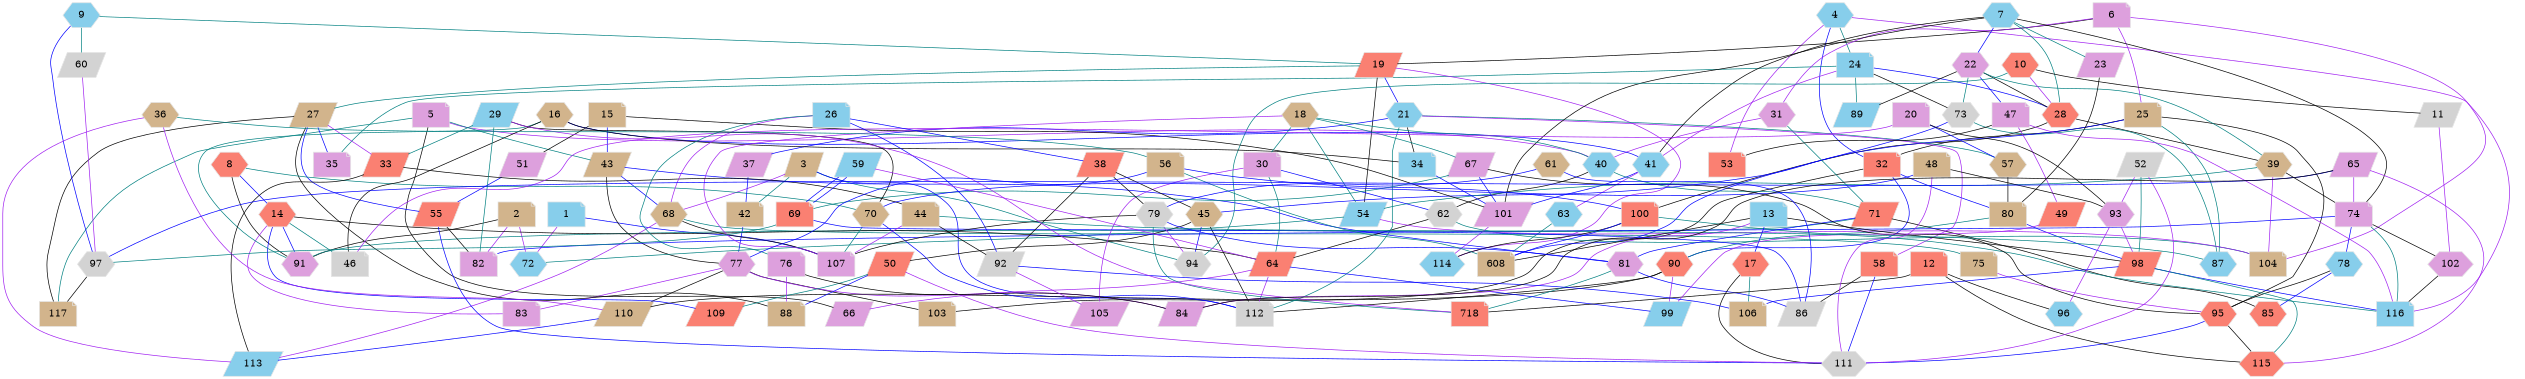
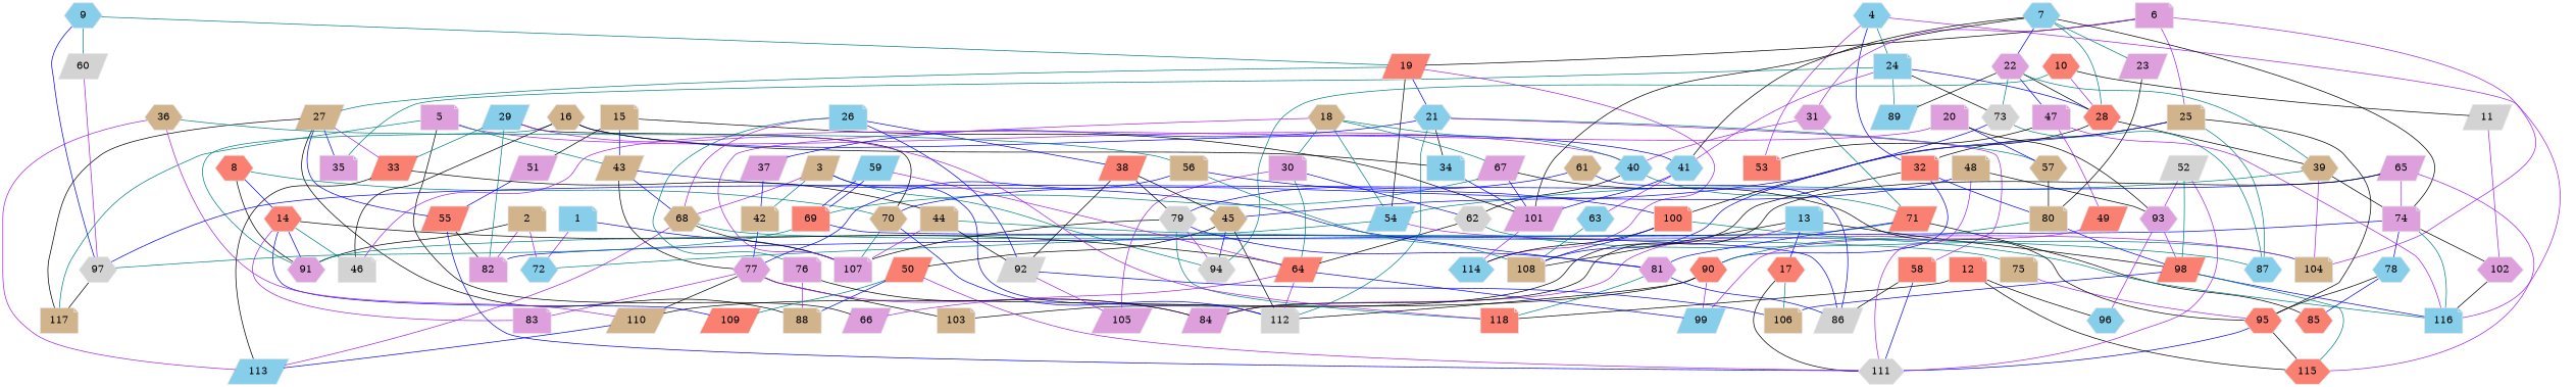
  graph {
    node [color=gray90 fillcolor=tan shape=hexagon style=filled]
    edge [color=black]
    1 [fillcolor=skyblue shape=note]
    72 [fillcolor=skyblue]
    107 [fillcolor=plum shape=note]
    2 [shape=note]
    82 [fillcolor=plum shape=note]
    91 [fillcolor=plum]
    3 [shape=parallelogram]
    42 [shape=note]
    68
    94 [fillcolor=lightgrey]
    112 [fillcolor=lightgrey shape=note]
    77 [fillcolor=plum]
    75 [shape=note]
    113 [fillcolor=skyblue shape=parallelogram]
    4 [fillcolor=skyblue]
    24 [fillcolor=skyblue shape=note]
    32 [fillcolor=salmon shape=note]
    53 [fillcolor=salmon shape=note]
    116 [fillcolor=skyblue shape=note]
    28 [fillcolor=salmon]
    41 [fillcolor=skyblue]
    73 [fillcolor=lightgrey]
    89 [fillcolor=skyblue shape=parallelogram]
    35 [fillcolor=plum shape=note]
    80 [shape=note]
    90 [fillcolor=salmon]
    103 [shape=note]
    5 [fillcolor=plum shape=note]
    40 [fillcolor=skyblue]
    43 [shape=parallelogram]
    66 [fillcolor=plum shape=parallelogram]
    117 [shape=note]
    62 [fillcolor=lightgrey]
    71 [fillcolor=salmon shape=parallelogram]
    81 [fillcolor=plum]
    6 [fillcolor=plum shape=note]
    19 [fillcolor=salmon shape=parallelogram]
    25 [shape=note]
    31 [fillcolor=plum]
    104 [shape=note]
    54 [fillcolor=skyblue shape=parallelogram]
    21 [fillcolor=skyblue]
    27 [shape=parallelogram]
    114 [fillcolor=skyblue]
    45
    87 [fillcolor=skyblue]
    95 [fillcolor=salmon]
    7 [fillcolor=skyblue]
    22 [fillcolor=plum]
    23 [fillcolor=plum shape=parallelogram]
    74 [fillcolor=plum shape=note]
    101 [fillcolor=plum shape=parallelogram]
    39
    47 [fillcolor=plum shape=note]
    100 [fillcolor=salmon shape=note]
    63 [fillcolor=skyblue]
    102 [fillcolor=plum]
    78 [fillcolor=skyblue]
    8 [fillcolor=salmon]
    14 [fillcolor=salmon]
    70
    46 [fillcolor=lightgrey shape=note]
    64 [fillcolor=salmon shape=parallelogram]
    83 [fillcolor=plum shape=note]
    109 [fillcolor=salmon shape=parallelogram]
    9 [fillcolor=skyblue]
    60 [fillcolor=lightgrey shape=parallelogram]
    97 [fillcolor=lightgrey]
    10 [fillcolor=salmon]
    11 [fillcolor=lightgrey shape=parallelogram]
    12 [fillcolor=salmon shape=note]
    96 [fillcolor=skyblue]
    115 [fillcolor=salmon]
-   118 [fillcolor=salmon shape=note label=718]
+   118 [fillcolor=salmon shape=note]
    13 [fillcolor=skyblue shape=note]
    17 [fillcolor=salmon]
    84 [fillcolor=plum shape=parallelogram]
    98 [fillcolor=salmon shape=parallelogram]
-   108 [shape=note label=608]
+   108 [shape=note]
    106 [shape=note]
    111 [fillcolor=lightgrey]
    99 [fillcolor=skyblue shape=parallelogram]
    15 [shape=note]
    51 [fillcolor=plum shape=parallelogram]
    55 [fillcolor=salmon shape=parallelogram]
    16
    34 [fillcolor=skyblue shape=note]
    18
    30 [fillcolor=plum shape=note]
    67 [fillcolor=plum shape=parallelogram]
    105 [fillcolor=plum shape=parallelogram]
    69 [fillcolor=salmon shape=note]
    57
    37 [fillcolor=plum shape=parallelogram]
    58 [fillcolor=salmon shape=note]
    33 [fillcolor=salmon shape=parallelogram]
    88 [shape=note]
    20 [fillcolor=plum shape=note]
    93 [fillcolor=plum]
    86 [fillcolor=lightgrey shape=parallelogram]
    49 [fillcolor=salmon shape=parallelogram]
    50 [fillcolor=salmon shape=parallelogram]
    26 [fillcolor=skyblue shape=note]
    38 [fillcolor=salmon shape=parallelogram]
    76 [fillcolor=plum shape=note]
    92 [fillcolor=lightgrey shape=parallelogram]
    79 [fillcolor=lightgrey]
    44 [shape=note]
    29 [fillcolor=skyblue shape=parallelogram]
    85 [fillcolor=salmon]
    110 [shape=parallelogram]
    36
    56 [shape=note]
    48 [shape=note]
    52 [fillcolor=lightgrey shape=parallelogram]
    59 [fillcolor=skyblue shape=parallelogram]
    61
    65 [fillcolor=plum shape=parallelogram]
    1 -- 72 [color=purple]
    1 -- 107 [color=blue]
    2 -- 72 [color=purple]
    2 -- 82 [color=purple]
    2 -- 91
    3 -- 42 [color=teal]
    3 -- 68 [color=purple]
    3 -- 94 [color=teal]
    3 -- 112 [color=blue]
    42 -- 77 [color=blue]
    68 -- 107
    68 -- 75 [color=teal]
    68 -- 113 [color=purple]
    77 -- 103
    77 -- 83 [color=purple]
    77 -- 84 [color=purple]
    77 -- 110
    75 -- 95 [color=purple]
    4 -- 24 [color=teal]
    4 -- 32 [color=blue]
    4 -- 53 [color=purple]
    4 -- 116 [color=purple]
    24 -- 28 [color=blue]
    24 -- 41 [color=purple]
    24 -- 73
    24 -- 89 [color=teal]
    24 -- 35 [color=teal]
    32 -- 80 [color=blue]
    32 -- 90 [color=blue]
    32 -- 103
    28 -- 39
    28 -- 100
    41 -- 101 [color=blue]
    41 -- 63 [color=purple]
    73 -- 87 [color=teal]
    73 -- 108 [color=blue]
    80 -- 90 [color=teal]
    80 -- 98 [color=blue]
    90 -- 112
    90 -- 99 [color=purple]
    90 -- 110
    5 -- 40 [color=purple]
    5 -- 43 [color=teal]
    5 -- 66
    5 -- 117 [color=teal]
    40 -- 62
    40 -- 71 [color=teal]
    43 -- 68 [color=blue]
    43 -- 77
    43 -- 81 [color=blue]
    62 -- 104 [color=teal]
    62 -- 64
    71 -- 91 [color=teal]
    71 -- 81 [color=blue]
    71 -- 85
    81 -- 118 [color=teal]
    81 -- 86 [color=blue]
    6 -- 19
    6 -- 25 [color=purple]
    6 -- 31 [color=purple]
    6 -- 104 [color=purple]
    19 -- 54
    19 -- 21 [color=blue]
    19 -- 27 [color=teal]
    19 -- 114 [color=purple]
    25 -- 32
    25 -- 45 [color=blue]
    25 -- 87 [color=teal]
    25 -- 95
    31 -- 40 [color=purple]
    31 -- 71 [color=teal]
    54 -- 72 [color=teal]
    54 -- 104 [color=purple]
    21 -- 112 [color=teal]
    21 -- 34
    21 -- 57 [color=teal]
    21 -- 37 [color=blue]
    21 -- 58 [color=purple]
    27 -- 35 [color=blue]
    27 -- 117
    27 -- 55 [color=blue]
    27 -- 33 [color=purple]
    27 -- 88
    45 -- 94 [color=blue]
    45 -- 112
    45 -- 50
    95 -- 115
    95 -- 111 [color=blue]
    7 -- 28 [color=teal]
    7 -- 41
    7 -- 22 [color=blue]
    7 -- 23 [color=teal]
    7 -- 74
    7 -- 101
    22 -- 28
    22 -- 73 [color=teal]
    22 -- 89
    22 -- 39 [color=teal]
    22 -- 47 [color=blue]
    23 -- 80
    74 -- 82 [color=blue]
    74 -- 116 [color=teal]
    74 -- 102
    74 -- 78 [color=blue]
    101 -- 114 [color=purple]
    39 -- 104 [color=purple]
    39 -- 54 [color=teal]
    39 -- 74
    47 -- 53
    47 -- 116 [color=purple]
    47 -- 49 [color=purple]
    100 -- 116 [color=teal]
    100 -- 114
    100 -- 108 [color=blue]
    63 -- 108 [color=teal]
    102 -- 116
    78 -- 95
    78 -- 85 [color=blue]
    8 -- 91
    8 -- 14 [color=blue]
    8 -- 70 [color=teal]
    14 -- 91 [color=blue]
    14 -- 46 [color=teal]
    14 -- 64
    14 -- 83 [color=purple]
    14 -- 109 [color=blue]
    70 -- 107 [color=teal]
    70 -- 112 [color=blue]
    64 -- 112 [color=purple]
    64 -- 66 [color=purple]
    64 -- 99 [color=blue]
    9 -- 19 [color=teal]
    9 -- 60 [color=teal]
    9 -- 97 [color=blue]
    60 -- 97 [color=purple]
    97 -- 117
    10 -- 94 [color=teal]
    10 -- 28 [color=purple]
    10 -- 11
    11 -- 102 [color=purple]
    12 -- 96
    12 -- 115
    12 -- 118
    13 -- 17 [color=blue]
    13 -- 84 [color=purple]
    13 -- 98
    13 -- 108
    17 -- 106 [color=teal]
    17 -- 111
    98 -- 116 [color=blue]
    98 -- 115 [color=teal]
    98 -- 106 [color=blue]
    15 -- 43 [color=blue]
    15 -- 101
    15 -- 51
    51 -- 55 [color=blue]
    55 -- 82
    55 -- 111 [color=blue]
    16 -- 91 [color=teal]
    16 -- 41 [color=blue]
    16 -- 46
    16 -- 34
    34 -- 101 [color=blue]
    18 -- 107 [color=purple]
    18 -- 40 [color=teal]
    18 -- 54 [color=teal]
    18 -- 30 [color=teal]
    18 -- 67 [color=teal]
    30 -- 62 [color=blue]
    30 -- 64 [color=teal]
    30 -- 105 [color=purple]
    67 -- 95
    67 -- 101 [color=blue]
    67 -- 69 [color=teal]
    69 -- 97 [color=teal]
    69 -- 86 [color=blue]
    57 -- 80
    37 -- 42 [color=blue]
    58 -- 111 [color=blue]
    58 -- 86
    33 -- 113
    33 -- 44
    20 -- 46 [color=purple]
    20 -- 57 [color=blue]
    20 -- 93
    93 -- 96 [color=purple]
    93 -- 98 [color=purple]
    49 -- 99 [color=purple]
    50 -- 109 [color=teal]
    50 -- 111 [color=purple]
    50 -- 88 [color=blue]
    26 -- 68 [color=purple]
    26 -- 38 [color=blue]
    26 -- 76 [color=teal]
    26 -- 92 [color=blue]
    38 -- 45
    38 -- 92
    38 -- 79
    76 -- 84
    76 -- 88 [color=purple]
    92 -- 106 [color=blue]
    92 -- 105 [color=purple]
    79 -- 107
    79 -- 94 [color=purple]
    79 -- 81 [color=blue]
    79 -- 118 [color=teal]
    44 -- 107 [color=purple]
    44 -- 87 [color=teal]
    44 -- 92
    29 -- 82 [color=teal]
    29 -- 70
    29 -- 118 [color=purple]
    29 -- 33 [color=teal]
    110 -- 113 [color=blue]
    36 -- 113 [color=purple]
    36 -- 110 [color=purple]
    36 -- 56 [color=teal]
    56 -- 77 [color=blue]
    56 -- 100 [color=blue]
    56 -- 108 [color=teal]
    48 -- 70 [color=blue]
    48 -- 111 [color=purple]
    48 -- 93
    52 -- 98 [color=teal]
    52 -- 111 [color=purple]
    52 -- 93 [color=purple]
    59 -- 64 [color=purple]
    59 -- 69 [color=blue]
    59 -- 69 [color=blue]
    61 -- 86 [color=blue]
    61 -- 79 [color=blue]
    65 -- 74 [color=purple]
    65 -- 97 [color=blue]
    65 -- 115 [color=purple]
    65 -- 84
  }
